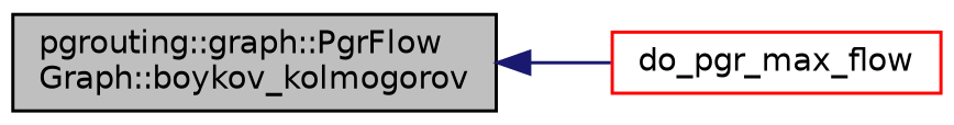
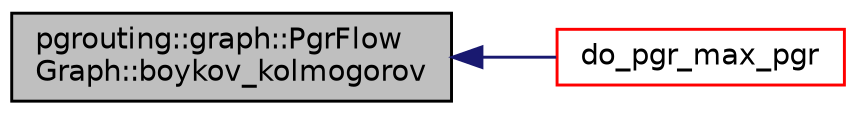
  digraph {
    rankdir=LR
    node [fontname=Helvetica fontsize=10 shape=record style=filled]
    n1 [color=black fillcolor=grey75 fontcolor=black height=0.2 label="pgrouting::graph::PgrFlow\lGraph::boykov_kolmogorov" width=0.4]
-   n2 [color=red fillcolor=white height=0.2 label=do_pgr_max_flow width=0.4]
+   n2 [color=red fillcolor=white height=0.2 label=do_pgr_max_pgr width=0.4]
    n1 -> n2 [color=midnightblue dir=back fontname=Helvetica fontsize=10 labelfontname=Helvetica labelfontsize=10 style=solid]
  }
